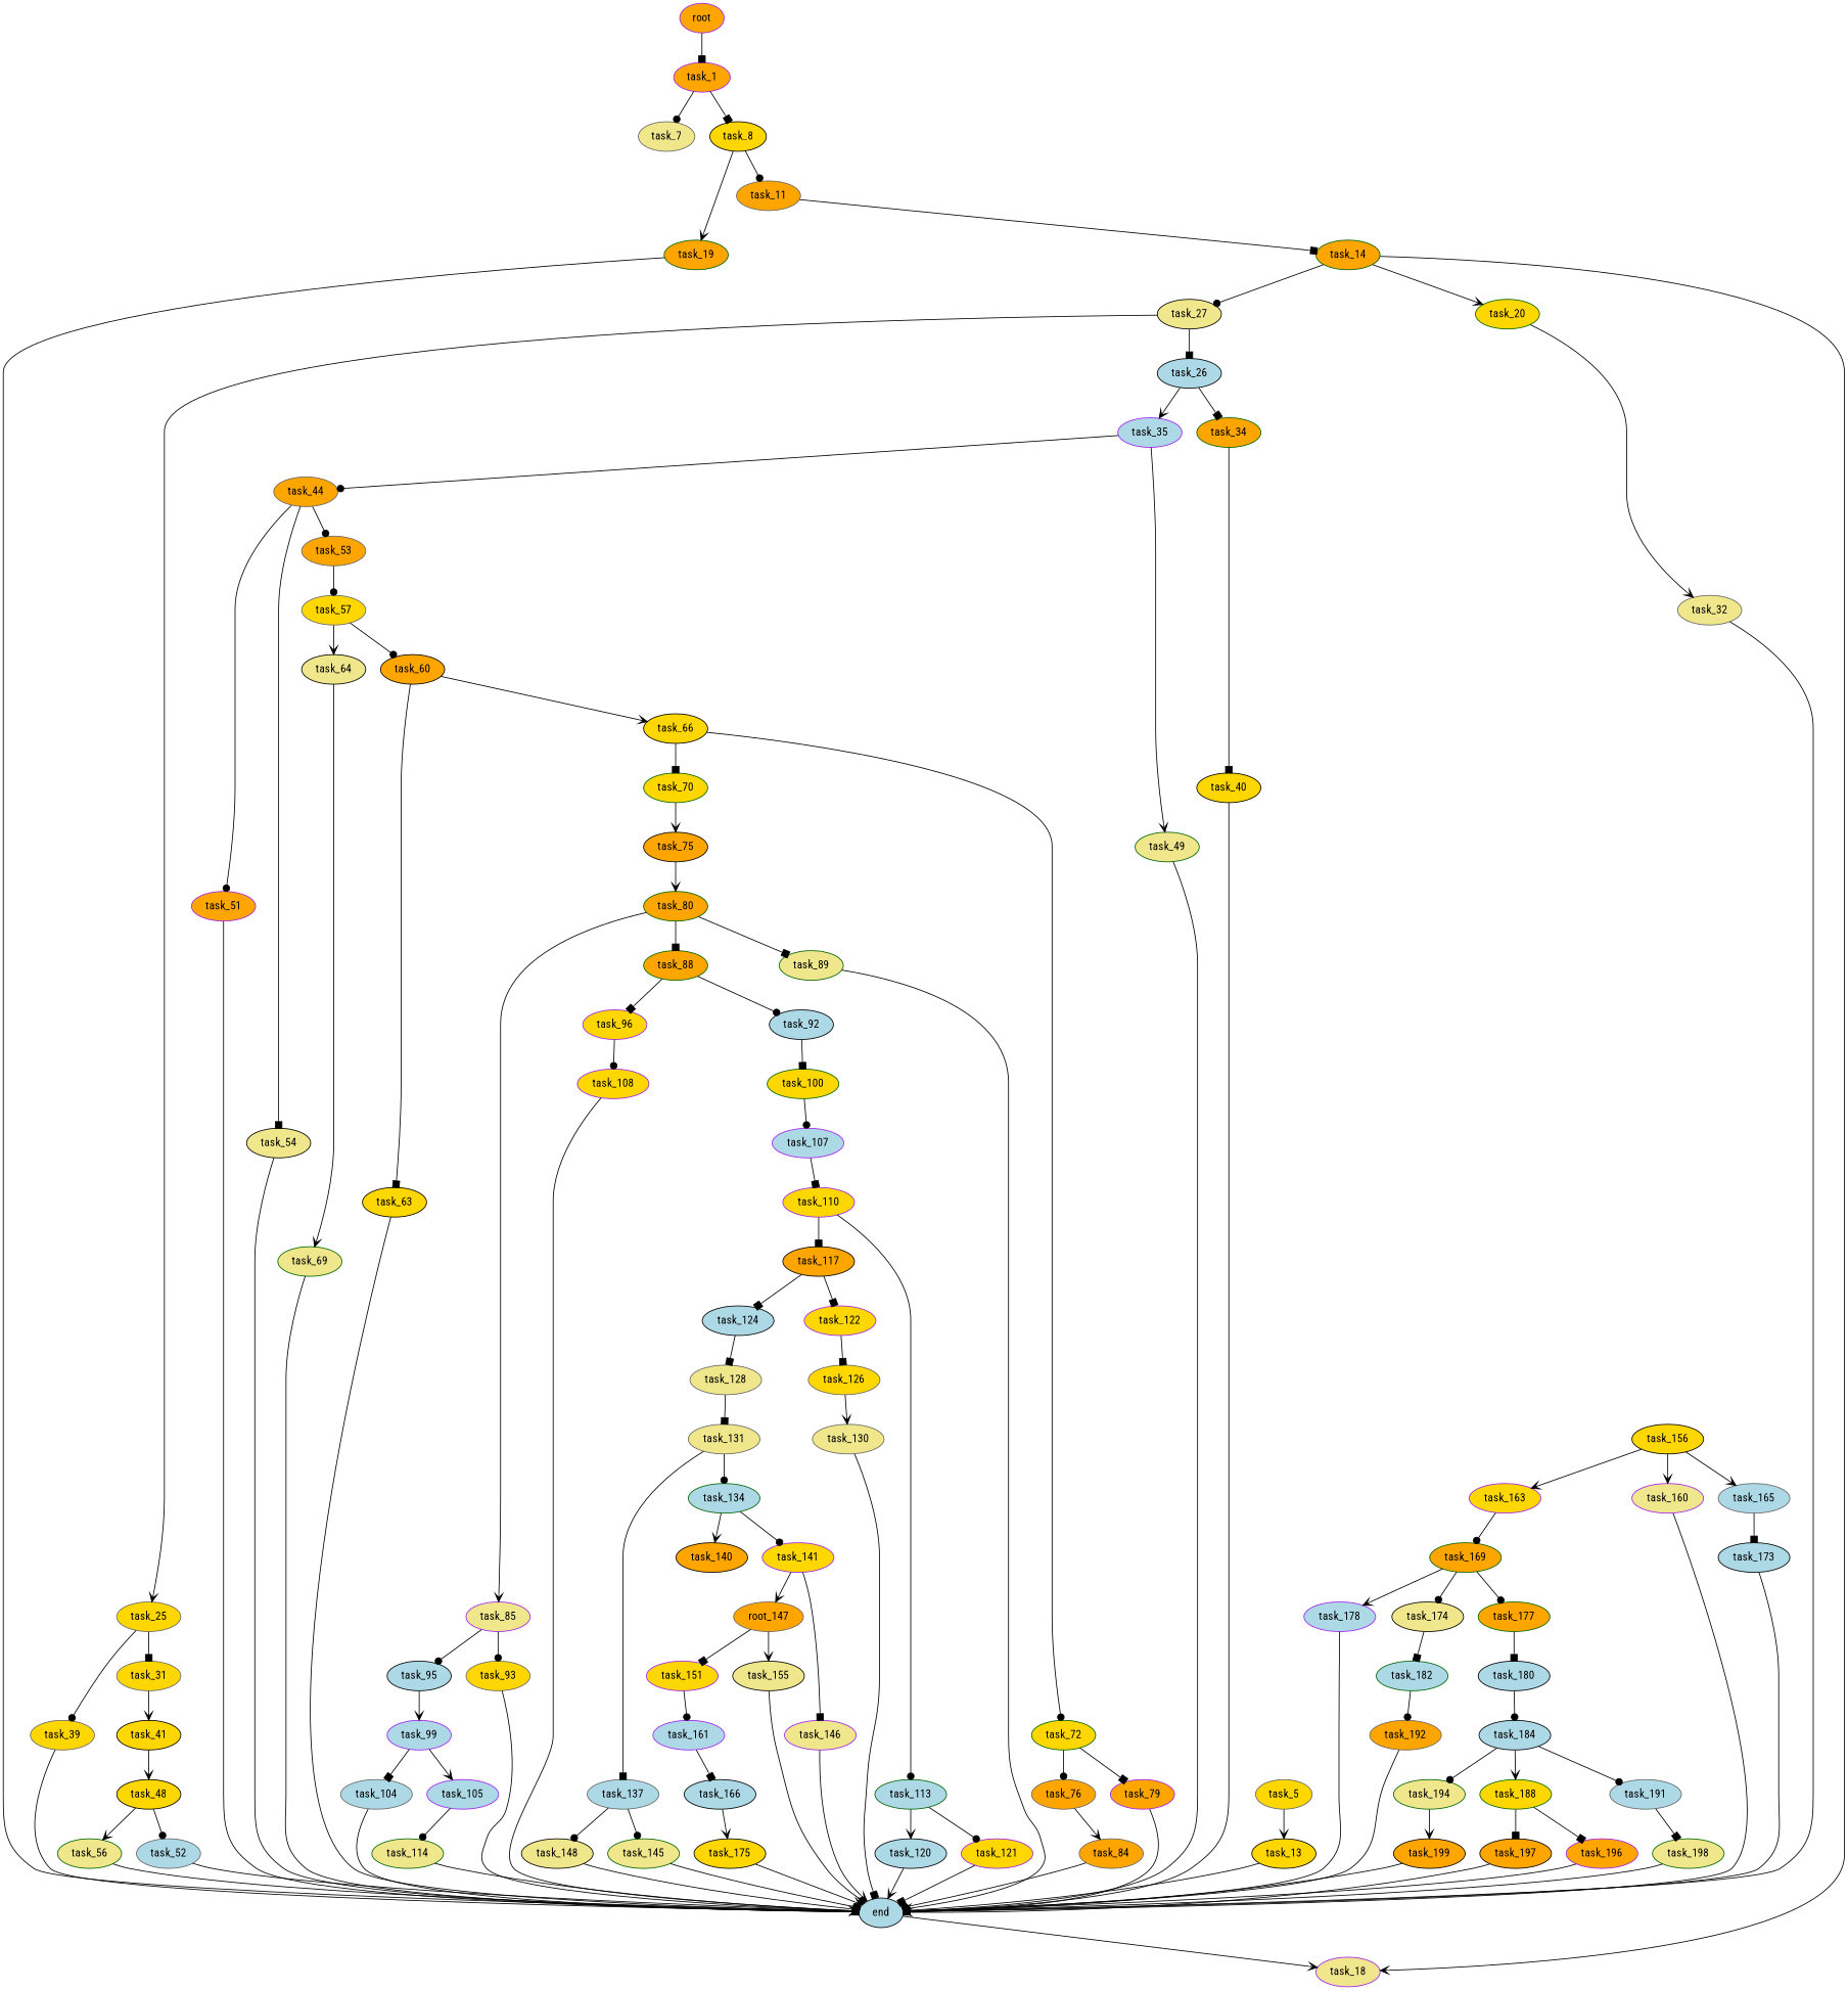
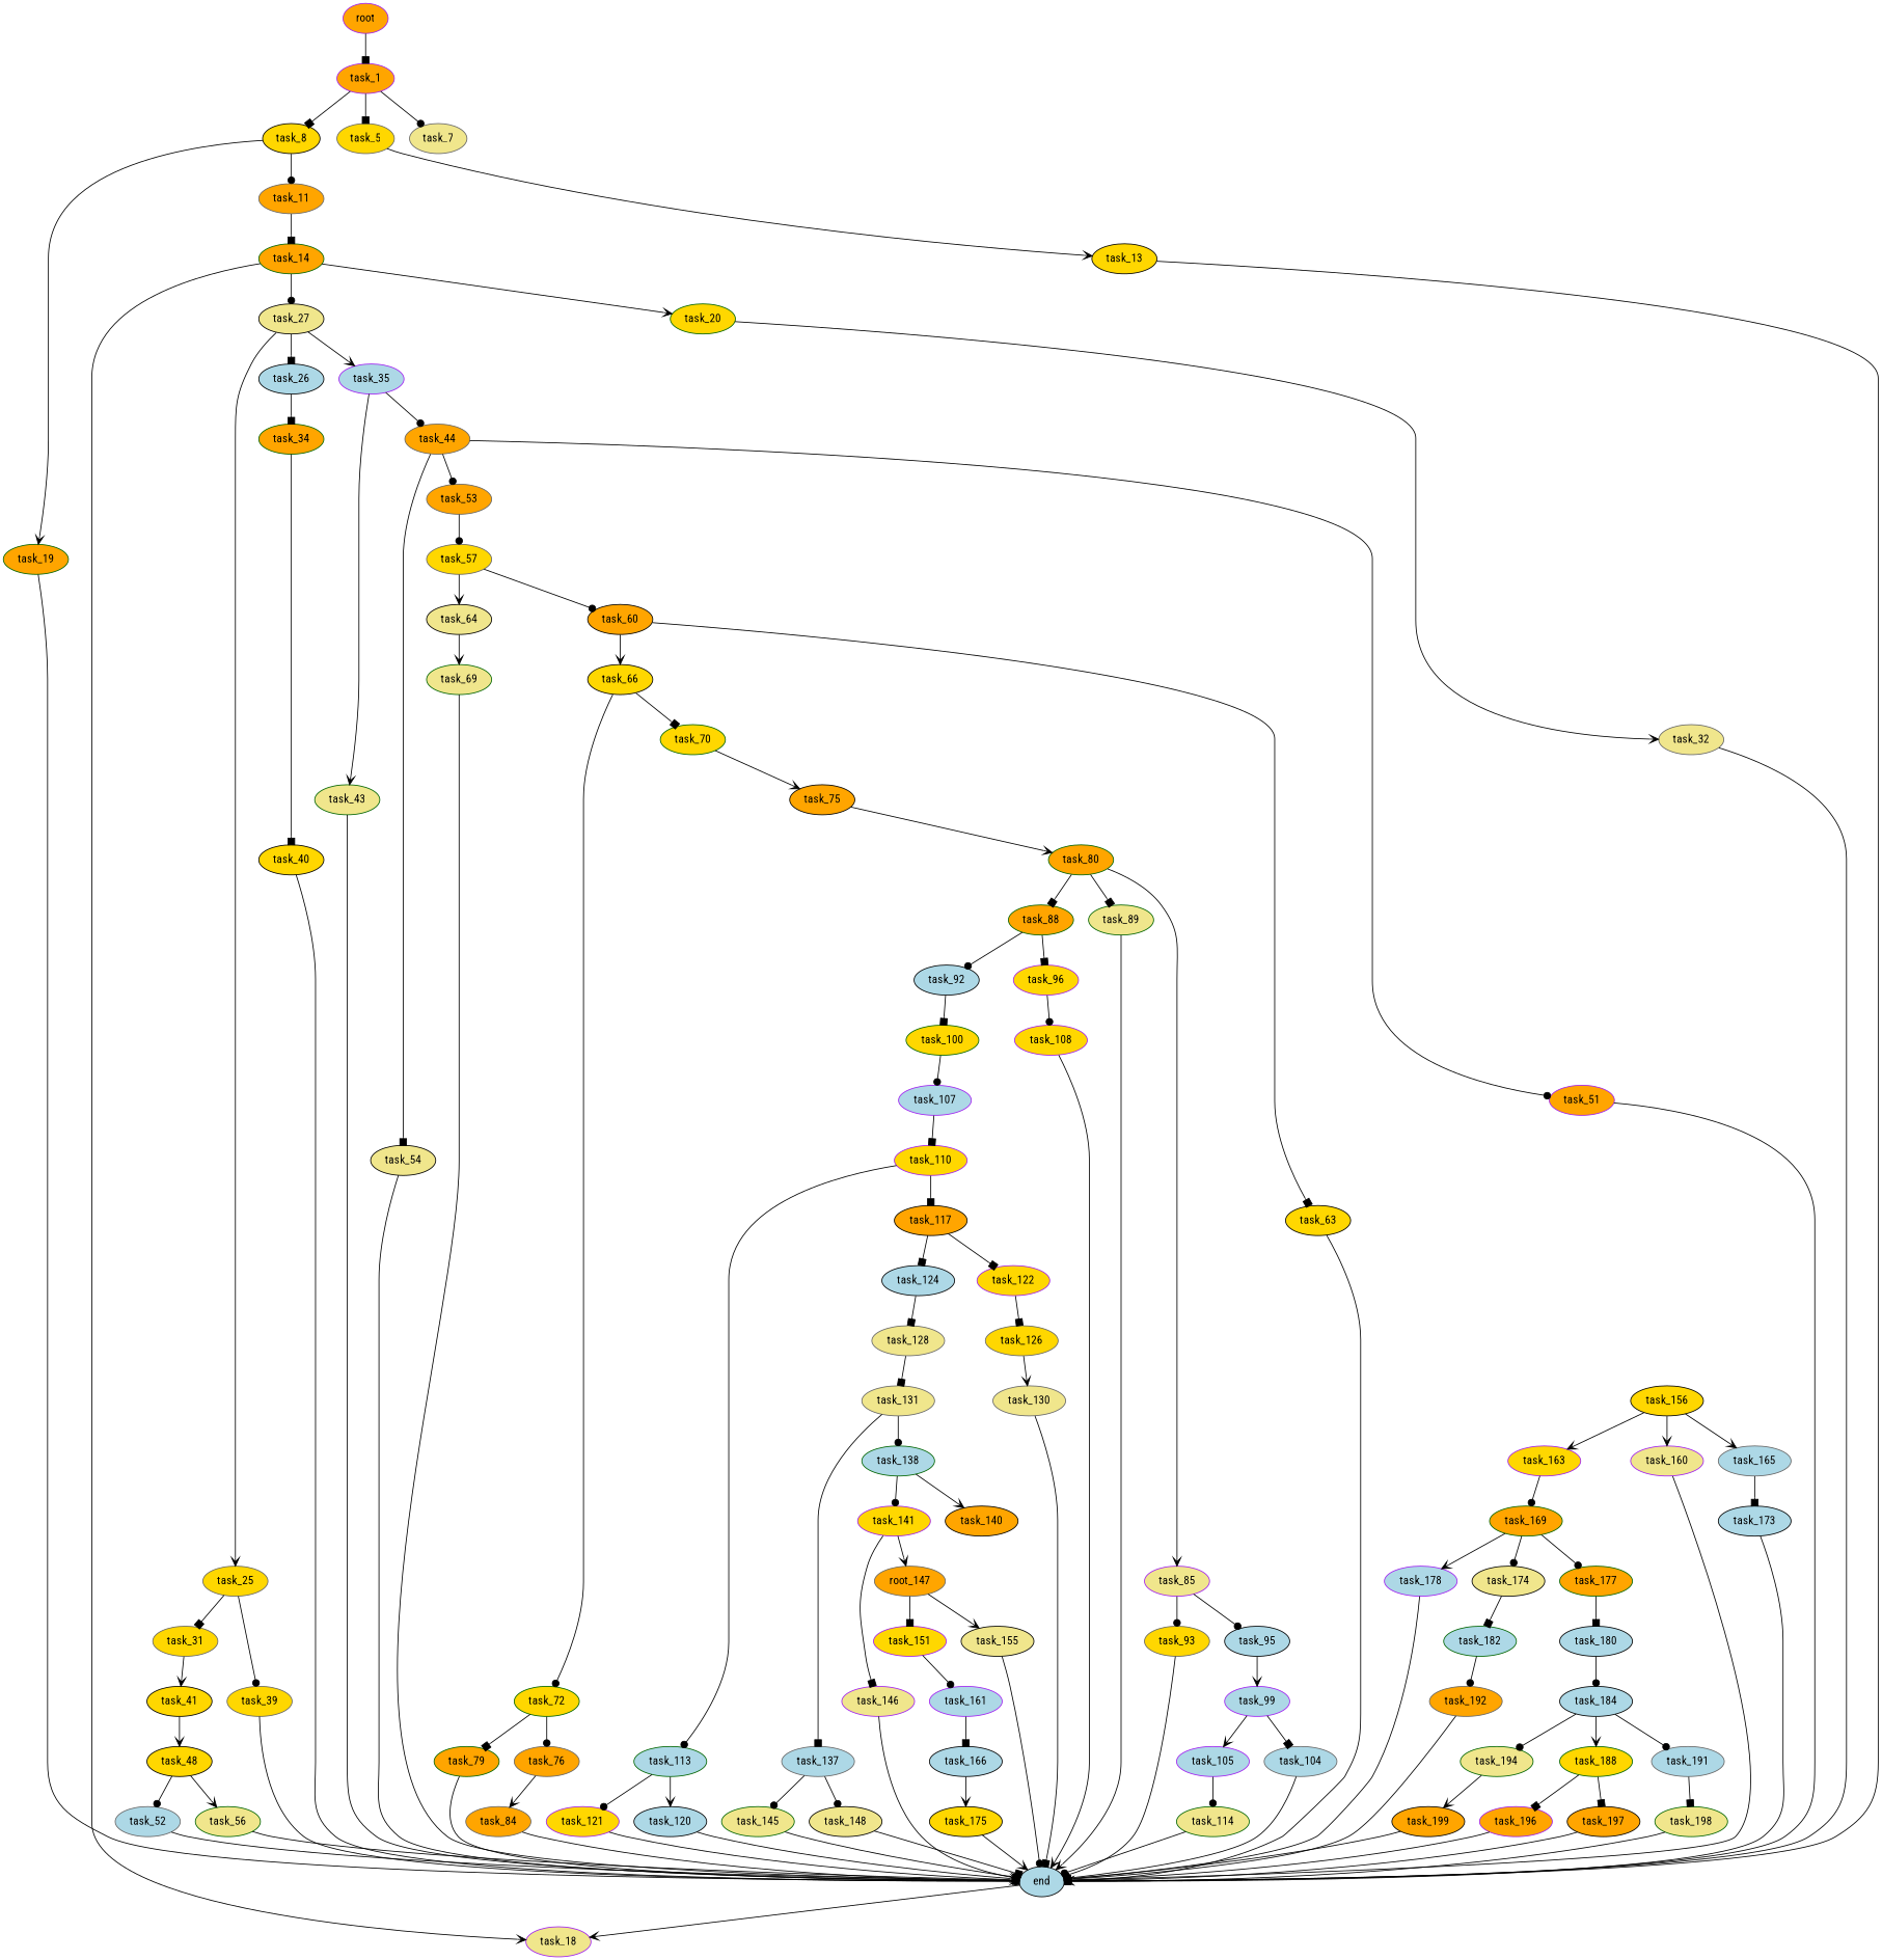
  digraph {
    fontname="Roboto Condensed"
    node [color=black fillcolor=gold fontname="Roboto Condensed" style=filled]
    edge [arrowhead=box fontname="Roboto Condensed"]
    root [color=purple fillcolor=orange]
    task_1 [color=purple fillcolor=orange]
    task_5 [color=gray40]
    task_7 [color=gray40 fillcolor=khaki]
    task_8
    task_13
    task_19 [color=darkgreen fillcolor=orange]
    task_11 [color=gray40 fillcolor=orange]
    end [fillcolor=lightblue]
    task_14 [color=darkgreen fillcolor=orange]
    task_18 [color=purple fillcolor=khaki]
    task_20 [color=darkgreen]
    n13 [fillcolor=khaki label=task_27]
    task_32 [color=gray40 fillcolor=khaki]
    task_25 [color=gray40]
    task_26 [fillcolor=lightblue]
    task_31 [color=gray40]
    task_39 [color=gray40]
    task_34 [color=darkgreen fillcolor=orange]
    task_35 [color=purple fillcolor=lightblue]
    task_41
    task_40
-   task_43 [color=darkgreen fillcolor=khaki label=task_49]
+   task_43 [color=darkgreen fillcolor=khaki]
    task_44 [color=gray40 fillcolor=orange]
    task_48
    task_51 [color=purple fillcolor=orange]
    task_53 [color=gray40 fillcolor=orange]
    task_54 [fillcolor=khaki]
    task_52 [color=gray40 fillcolor=lightblue]
    task_56 [color=darkgreen fillcolor=khaki]
    task_57 [color=gray40]
    task_60 [fillcolor=orange]
    task_64 [fillcolor=khaki]
    task_63
    task_66
    task_69 [color=darkgreen fillcolor=khaki]
    task_70 [color=darkgreen]
    task_72 [color=darkgreen]
    task_75 [fillcolor=orange]
    task_76 [color=gray40 fillcolor=orange]
-   task_79 [color=purple fillcolor=orange]
+   task_79 [color=darkgreen fillcolor=orange]
    task_80 [color=darkgreen fillcolor=orange]
    task_84 [color=gray40 fillcolor=orange]
    task_85 [color=purple fillcolor=khaki]
    task_88 [color=darkgreen fillcolor=orange]
    task_89 [color=darkgreen fillcolor=khaki]
    task_93 [color=gray40]
    task_95 [fillcolor=lightblue]
    task_92 [fillcolor=lightblue]
    task_96 [color=purple]
    task_99 [color=purple fillcolor=lightblue]
    task_100 [color=darkgreen]
    task_108 [color=purple]
    task_107 [color=purple fillcolor=lightblue]
    task_104 [color=gray40 fillcolor=lightblue]
    task_105 [color=purple fillcolor=lightblue]
    task_114 [color=darkgreen fillcolor=khaki]
    task_110 [color=purple]
    task_113 [color=darkgreen fillcolor=lightblue]
    task_117 [fillcolor=orange]
    task_120 [fillcolor=lightblue]
    task_121 [color=purple]
    task_122 [color=purple]
    task_124 [fillcolor=lightblue]
    task_126 [color=gray40]
    task_128 [color=gray40 fillcolor=khaki]
    task_130 [color=gray40 fillcolor=khaki]
    task_131 [color=gray40 fillcolor=khaki]
-   task_134 [color=darkgreen fillcolor=lightblue]
+   task_134 [color=darkgreen fillcolor=lightblue label=task_138]
    task_137 [color=gray40 fillcolor=lightblue]
    task_140 [fillcolor=orange]
    task_141 [color=purple]
    task_145 [color=darkgreen fillcolor=khaki]
    task_148 [fillcolor=khaki]
    task_146 [color=purple fillcolor=khaki]
    n76 [color=gray40 fillcolor=orange label=root_147]
    task_151 [color=purple]
    task_155 [fillcolor=khaki]
    task_161 [color=purple fillcolor=lightblue]
    task_166 [fillcolor=lightblue]
    task_160 [color=purple fillcolor=khaki]
    task_156
    task_163 [color=purple]
    task_165 [color=gray40 fillcolor=lightblue]
    task_169 [color=darkgreen fillcolor=orange]
    task_173 [fillcolor=lightblue]
    task_175
    task_174 [fillcolor=khaki]
    task_177 [color=darkgreen fillcolor=orange]
    task_178 [color=purple fillcolor=lightblue]
    task_182 [color=darkgreen fillcolor=lightblue]
    task_180 [fillcolor=lightblue]
    task_192 [color=gray40 fillcolor=orange]
    task_184 [fillcolor=lightblue]
    task_188 [color=darkgreen]
    task_191 [color=gray40 fillcolor=lightblue]
    task_194 [color=darkgreen fillcolor=khaki]
    task_196 [color=purple fillcolor=orange]
    task_197 [fillcolor=orange]
    task_198 [color=darkgreen fillcolor=khaki]
    task_199 [fillcolor=orange]
    root -> task_1
+   task_1 -> task_5
    task_1 -> task_7 [arrowhead=dot]
    task_1 -> task_8
    task_5 -> task_13 [arrowhead=vee]
    task_8 -> task_19 [arrowhead=vee]
    task_8 -> task_11 [arrowhead=dot]
    task_13 -> end
    task_19 -> end [arrowhead=dot]
    task_11 -> task_14
    end -> task_18 [arrowhead=vee]
    task_14 -> task_18 [arrowhead=vee]
    task_14 -> task_20 [arrowhead=vee]
    task_14 -> n13 [arrowhead=dot]
    task_20 -> task_32 [arrowhead=vee]
    n13 -> task_25 [arrowhead=vee]
    n13 -> task_26
    task_32 -> end [arrowhead=dot]
    task_25 -> task_31
    task_25 -> task_39 [arrowhead=dot]
    task_26 -> task_34
-   task_26 -> task_35 [arrowhead=vee]
+   n13 -> task_35 [arrowhead=vee]
    task_31 -> task_41 [arrowhead=vee]
    task_39 -> end [arrowhead=dot]
    task_34 -> task_40
    task_35 -> task_43 [arrowhead=vee]
    task_35 -> task_44 [arrowhead=dot]
    task_41 -> task_48 [arrowhead=vee]
    task_40 -> end [arrowhead=dot]
    task_43 -> end
    task_44 -> task_51 [arrowhead=dot]
    task_44 -> task_53 [arrowhead=dot]
    task_44 -> task_54
    task_48 -> task_52 [arrowhead=dot]
    task_48 -> task_56 [arrowhead=vee]
    task_51 -> end
    task_53 -> task_57 [arrowhead=dot]
    task_54 -> end
    task_52 -> end [arrowhead=vee]
    task_56 -> end
    task_57 -> task_60 [arrowhead=dot]
    task_57 -> task_64 [arrowhead=vee]
    task_60 -> task_63
    task_60 -> task_66 [arrowhead=vee]
    task_64 -> task_69 [arrowhead=vee]
    task_63 -> end [arrowhead=vee]
    task_66 -> task_70
    task_66 -> task_72 [arrowhead=dot]
    task_69 -> end [arrowhead=dot]
    task_70 -> task_75 [arrowhead=vee]
    task_72 -> task_76 [arrowhead=dot]
    task_72 -> task_79
    task_75 -> task_80 [arrowhead=vee]
    task_76 -> task_84 [arrowhead=vee]
    task_79 -> end
    task_80 -> task_85 [arrowhead=vee]
    task_80 -> task_88
    task_80 -> task_89
    task_84 -> end [arrowhead=dot]
    task_85 -> task_93 [arrowhead=dot]
    task_85 -> task_95 [arrowhead=dot]
    task_88 -> task_92 [arrowhead=dot]
    task_88 -> task_96
    task_89 -> end [arrowhead=vee]
    task_93 -> end [arrowhead=dot]
    task_95 -> task_99 [arrowhead=vee]
    task_92 -> task_100
    task_96 -> task_108 [arrowhead=dot]
    task_99 -> task_104
    task_99 -> task_105 [arrowhead=vee]
    task_100 -> task_107 [arrowhead=dot]
    task_108 -> end [arrowhead=vee]
    task_107 -> task_110
    task_104 -> end [arrowhead=dot]
    task_105 -> task_114 [arrowhead=dot]
    task_114 -> end [arrowhead=dot]
    task_110 -> task_113 [arrowhead=dot]
    task_110 -> task_117
    task_113 -> task_120 [arrowhead=vee]
    task_113 -> task_121 [arrowhead=dot]
    task_117 -> task_122
    task_117 -> task_124
    task_120 -> end [arrowhead=vee]
    task_121 -> end
    task_122 -> task_126
    task_124 -> task_128
    task_126 -> task_130 [arrowhead=vee]
    task_128 -> task_131
    task_130 -> end
    task_131 -> task_134 [arrowhead=dot]
    task_131 -> task_137
    task_134 -> task_140 [arrowhead=vee]
    task_134 -> task_141 [arrowhead=dot]
    task_137 -> task_145 [arrowhead=dot]
    task_137 -> task_148 [arrowhead=dot]
    task_141 -> task_146
    task_141 -> n76 [arrowhead=vee]
    task_145 -> end
    task_148 -> end
    task_146 -> end [arrowhead=vee]
    n76 -> task_151
    n76 -> task_155 [arrowhead=vee]
    task_151 -> task_161 [arrowhead=dot]
    task_155 -> end [arrowhead=dot]
    task_161 -> task_166
    task_166 -> task_175 [arrowhead=vee]
    task_160 -> end [arrowhead=dot]
    task_156 -> task_160 [arrowhead=vee]
    task_156 -> task_163 [arrowhead=vee]
    task_156 -> task_165 [arrowhead=vee]
    task_163 -> task_169 [arrowhead=dot]
    task_165 -> task_173
    task_169 -> task_174 [arrowhead=dot]
    task_169 -> task_177 [arrowhead=dot]
    task_169 -> task_178 [arrowhead=vee]
    task_173 -> end
    task_175 -> end [arrowhead=vee]
    task_174 -> task_182
    task_177 -> task_180
    task_178 -> end
    task_182 -> task_192 [arrowhead=dot]
    task_180 -> task_184 [arrowhead=dot]
    task_192 -> end
    task_184 -> task_188 [arrowhead=vee]
    task_184 -> task_191 [arrowhead=dot]
    task_184 -> task_194 [arrowhead=dot]
    task_188 -> task_196
    task_188 -> task_197
    task_191 -> task_198
    task_194 -> task_199 [arrowhead=vee]
    task_196 -> end [arrowhead=dot]
    task_197 -> end [arrowhead=vee]
    task_198 -> end
    task_199 -> end
  }
